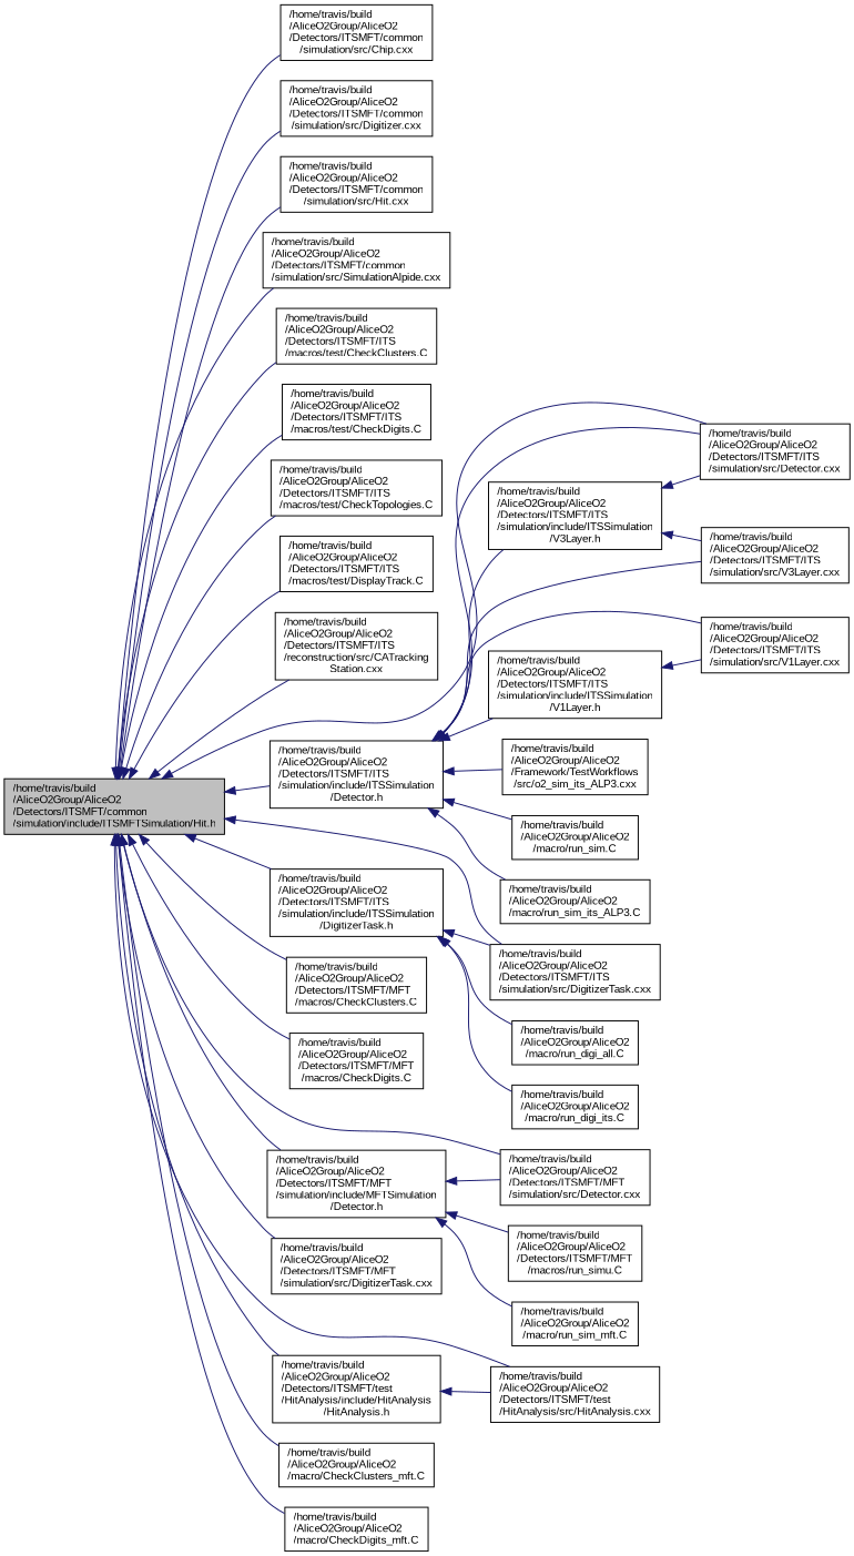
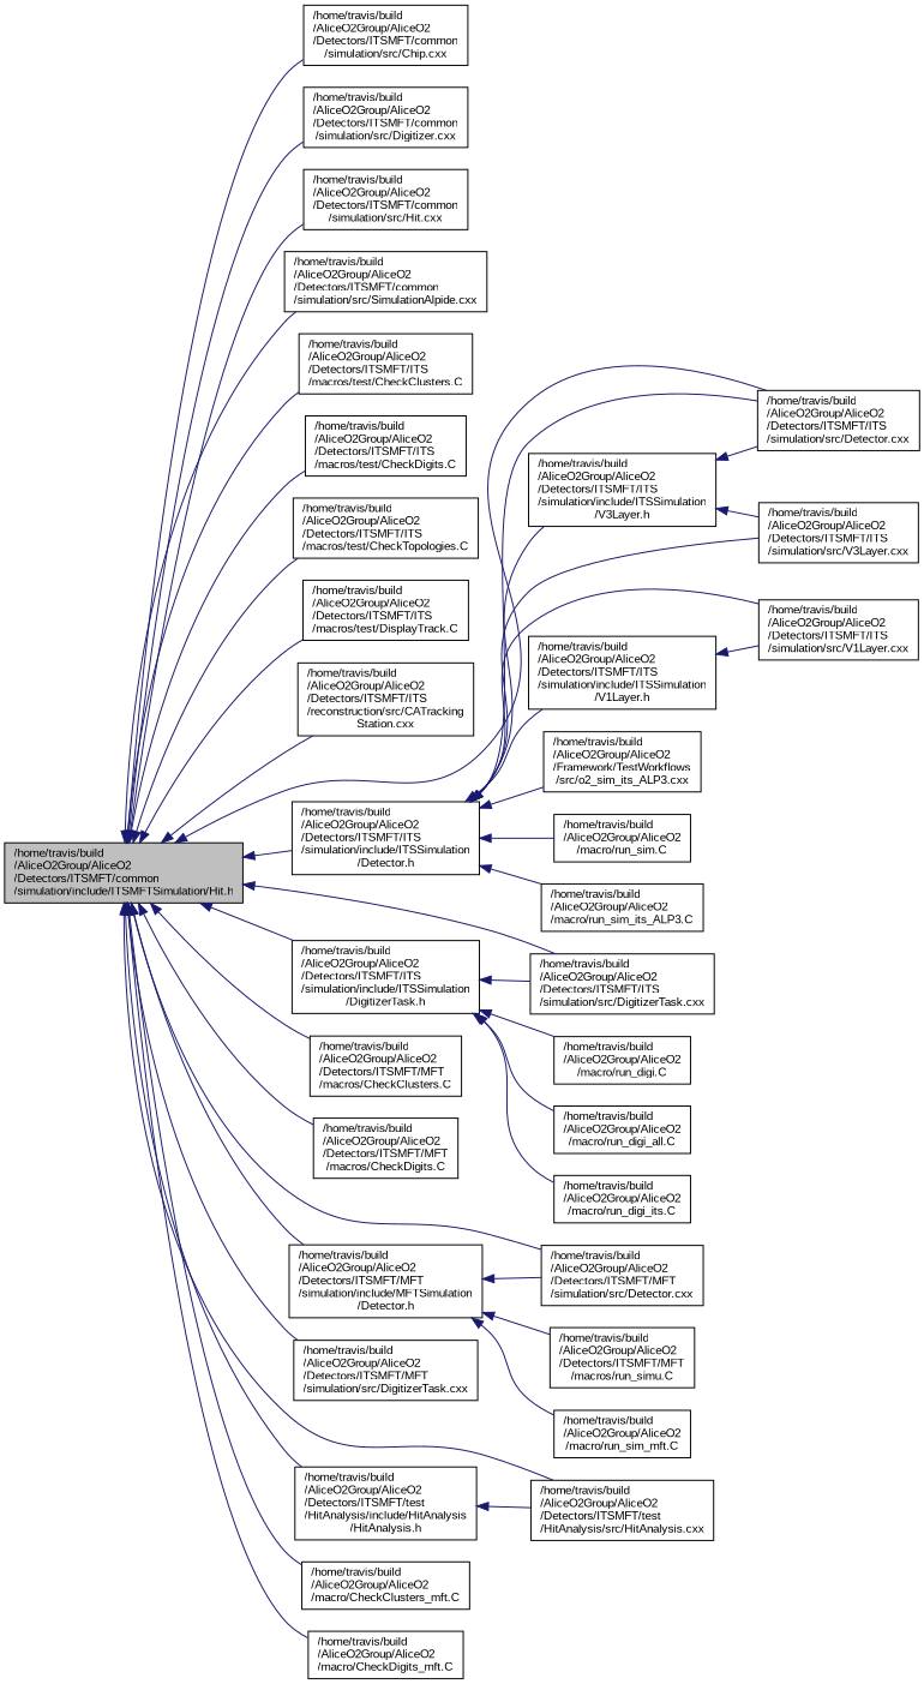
  digraph {
    rankdir=LR
    fontname="Liberation Sans"
    node [color=black fontname="Liberation Sans" fontsize=10 shape=record]
    edge [color=midnightblue dir=back fontname="Liberation Sans" fontsize=10 labelfontname=Helvetica labelfontsize=10 style=solid]
    n1 [fillcolor=grey75 fontcolor=black height=0.2 label="/home/travis/build\l/AliceO2Group/AliceO2\l/Detectors/ITSMFT/common\l/simulation/include/ITSMFTSimulation/Hit.h" style=filled width=0.4]
    n2 [height=0.2 label="/home/travis/build\l/AliceO2Group/AliceO2\l/Detectors/ITSMFT/common\l/simulation/src/Chip.cxx" width=0.4]
    n3 [height=0.2 label="/home/travis/build\l/AliceO2Group/AliceO2\l/Detectors/ITSMFT/common\l/simulation/src/Digitizer.cxx" width=0.4]
    n4 [height=0.2 label="/home/travis/build\l/AliceO2Group/AliceO2\l/Detectors/ITSMFT/common\l/simulation/src/Hit.cxx" width=0.4]
    n5 [height=0.2 label="/home/travis/build\l/AliceO2Group/AliceO2\l/Detectors/ITSMFT/common\l/simulation/src/SimulationAlpide.cxx" width=0.4]
    n6 [height=0.2 label="/home/travis/build\l/AliceO2Group/AliceO2\l/Detectors/ITSMFT/ITS\l/macros/test/CheckClusters.C" width=0.4]
    n7 [height=0.2 label="/home/travis/build\l/AliceO2Group/AliceO2\l/Detectors/ITSMFT/ITS\l/macros/test/CheckDigits.C" width=0.4]
    n8 [height=0.2 label="/home/travis/build\l/AliceO2Group/AliceO2\l/Detectors/ITSMFT/ITS\l/macros/test/CheckTopologies.C" width=0.4]
    n9 [height=0.2 label="/home/travis/build\l/AliceO2Group/AliceO2\l/Detectors/ITSMFT/ITS\l/macros/test/DisplayTrack.C" width=0.4]
    n10 [height=0.2 label="/home/travis/build\l/AliceO2Group/AliceO2\l/Detectors/ITSMFT/ITS\l/reconstruction/src/CATracking\lStation.cxx" width=0.4]
    n11 [height=0.2 label="/home/travis/build\l/AliceO2Group/AliceO2\l/Detectors/ITSMFT/ITS\l/simulation/include/ITSSimulation\l/Detector.h" width=0.4]
    n12 [height=0.2 label="/home/travis/build\l/AliceO2Group/AliceO2\l/Detectors/ITSMFT/ITS\l/simulation/src/Detector.cxx" width=0.4]
    n13 [height=0.2 label="/home/travis/build\l/AliceO2Group/AliceO2\l/Detectors/ITSMFT/ITS\l/simulation/include/ITSSimulation\l/DigitizerTask.h" width=0.4]
    n14 [height=0.2 label="/home/travis/build\l/AliceO2Group/AliceO2\l/Detectors/ITSMFT/ITS\l/simulation/src/DigitizerTask.cxx" width=0.4]
    n15 [height=0.2 label="/home/travis/build\l/AliceO2Group/AliceO2\l/Detectors/ITSMFT/MFT\l/macros/CheckClusters.C" width=0.4]
    n16 [height=0.2 label="/home/travis/build\l/AliceO2Group/AliceO2\l/Detectors/ITSMFT/MFT\l/macros/CheckDigits.C" width=0.4]
    n17 [height=0.2 label="/home/travis/build\l/AliceO2Group/AliceO2\l/Detectors/ITSMFT/MFT\l/simulation/include/MFTSimulation\l/Detector.h" width=0.4]
    n18 [height=0.2 label="/home/travis/build\l/AliceO2Group/AliceO2\l/Detectors/ITSMFT/MFT\l/simulation/src/Detector.cxx" width=0.4]
    n19 [height=0.2 label="/home/travis/build\l/AliceO2Group/AliceO2\l/Detectors/ITSMFT/MFT\l/simulation/src/DigitizerTask.cxx" width=0.4]
    n20 [height=0.2 label="/home/travis/build\l/AliceO2Group/AliceO2\l/Detectors/ITSMFT/test\l/HitAnalysis/include/HitAnalysis\l/HitAnalysis.h" width=0.4]
    n21 [height=0.2 label="/home/travis/build\l/AliceO2Group/AliceO2\l/Detectors/ITSMFT/test\l/HitAnalysis/src/HitAnalysis.cxx" width=0.4]
    n22 [height=0.2 label="/home/travis/build\l/AliceO2Group/AliceO2\l/macro/CheckClusters_mft.C" width=0.4]
    n23 [height=0.2 label="/home/travis/build\l/AliceO2Group/AliceO2\l/macro/CheckDigits_mft.C" width=0.4]
    n24 [height=0.2 label="/home/travis/build\l/AliceO2Group/AliceO2\l/Detectors/ITSMFT/ITS\l/simulation/include/ITSSimulation\l/V1Layer.h" width=0.4]
    n25 [height=0.2 label="/home/travis/build\l/AliceO2Group/AliceO2\l/Detectors/ITSMFT/ITS\l/simulation/src/V1Layer.cxx" width=0.4]
    n26 [height=0.2 label="/home/travis/build\l/AliceO2Group/AliceO2\l/Detectors/ITSMFT/ITS\l/simulation/include/ITSSimulation\l/V3Layer.h" width=0.4]
    n27 [height=0.2 label="/home/travis/build\l/AliceO2Group/AliceO2\l/Detectors/ITSMFT/ITS\l/simulation/src/V3Layer.cxx" width=0.4]
    n28 [height=0.2 label="/home/travis/build\l/AliceO2Group/AliceO2\l/Framework/TestWorkflows\l/src/o2_sim_its_ALP3.cxx" width=0.4]
    n29 [height=0.2 label="/home/travis/build\l/AliceO2Group/AliceO2\l/macro/run_sim.C" width=0.4]
    n30 [height=0.2 label="/home/travis/build\l/AliceO2Group/AliceO2\l/macro/run_sim_its_ALP3.C" width=0.4]
+   n31 [height=0.2 label="/home/travis/build\l/AliceO2Group/AliceO2\l/macro/run_digi.C" width=0.4]
    n32 [height=0.2 label="/home/travis/build\l/AliceO2Group/AliceO2\l/macro/run_digi_all.C" width=0.4]
    n33 [height=0.2 label="/home/travis/build\l/AliceO2Group/AliceO2\l/macro/run_digi_its.C" width=0.4]
    n34 [height=0.2 label="/home/travis/build\l/AliceO2Group/AliceO2\l/Detectors/ITSMFT/MFT\l/macros/run_simu.C" width=0.4]
    n35 [height=0.2 label="/home/travis/build\l/AliceO2Group/AliceO2\l/macro/run_sim_mft.C" width=0.4]
    n1 -> n2
    n1 -> n3
    n1 -> n4
    n1 -> n5
    n1 -> n6
    n1 -> n7
    n1 -> n8
    n1 -> n9
    n1 -> n10
    n1 -> n11
    n1 -> n12
    n1 -> n13
    n1 -> n14
    n1 -> n15
    n1 -> n16
    n1 -> n17
    n1 -> n18
    n1 -> n19
    n1 -> n20
    n1 -> n21
    n1 -> n22
    n1 -> n23
    n11 -> n12
    n11 -> n24
    n11 -> n25
    n11 -> n26
    n11 -> n27
    n11 -> n28
    n11 -> n29
    n11 -> n30
    n13 -> n14
+   n13 -> n31
    n13 -> n32
    n13 -> n33
    n17 -> n18
    n17 -> n34
    n17 -> n35
    n20 -> n21
    n24 -> n25
    n26 -> n12
    n26 -> n27
  }
